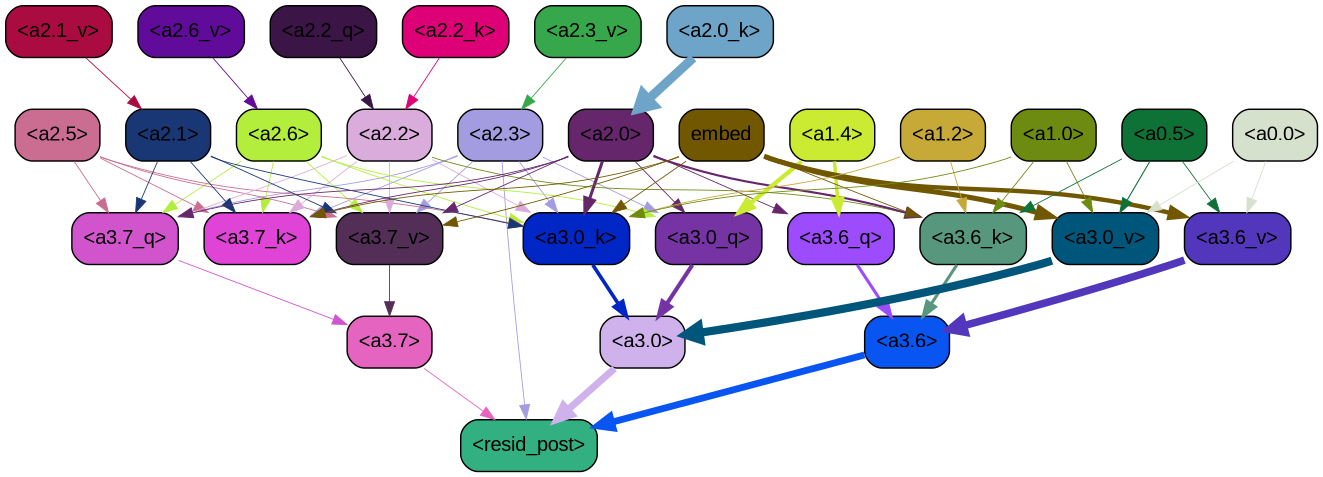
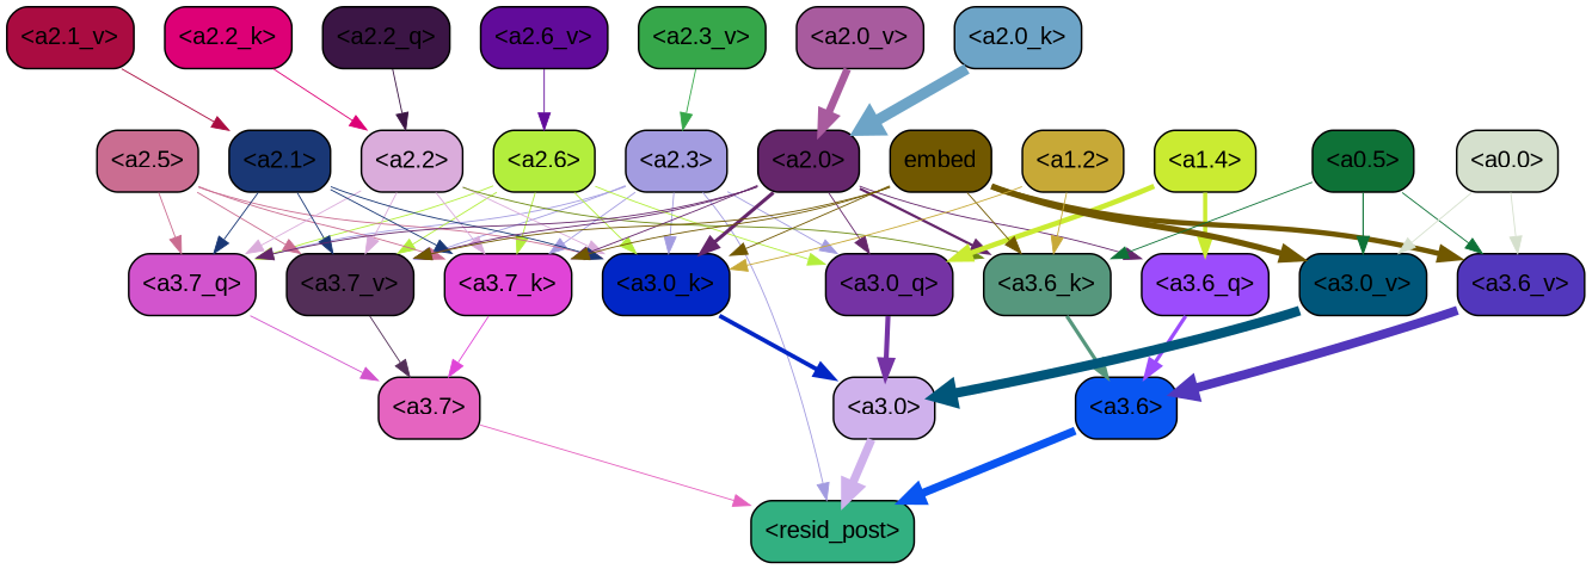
  strict digraph {
    fontname="Liberation Sans"
    splines=true
    node [color=black fontname="Liberation Sans" shape=box style="filled, rounded"]
    edge [color="#65266b" fontname="Liberation Sans" penwidth=0.6]
    "<a3.7>" [fillcolor="#e564c0"]
    "<resid_post>" [fillcolor="#32b081"]
    "<a3.6>" [fillcolor="#0955f1"]
    "<a3.0>" [fillcolor="#cfb1ec"]
    "<a2.3>" [fillcolor="#a39ce0"]
    "<a3.7_q>" [fillcolor="#d254cd"]
    "<a3.0_q>" [fillcolor="#7533a4"]
    "<a3.7_k>" [fillcolor="#e044d7"]
    "<a3.0_k>" [fillcolor="#0126c6"]
    "<a3.7_v>" [fillcolor="#532f58"]
    "<a3.6_q>" [fillcolor="#9c4cfc"]
    "<a3.6_k>" [fillcolor="#56977d"]
    "<a3.6_v>" [fillcolor="#5237bc"]
    "<a3.0_v>" [fillcolor="#00567a"]
    "<a2.6>" [fillcolor="#b3ee3d"]
    "<a2.5>" [fillcolor="#ca6d91"]
    "<a2.2>" [fillcolor="#daacdb"]
    "<a2.1>" [fillcolor="#193775"]
    "<a2.0>" [fillcolor="#65266b"]
    "<a1.4>" [fillcolor="#caeb32"]
    embed [fillcolor="#715800"]
    "<a1.2>" [fillcolor="#c7a937"]
-   "<a1.0>" [fillcolor="#6d8b11"]
    "<a0.5>" [fillcolor="#0e7237"]
    "<a0.0>" [fillcolor="#d5e0cd"]
    "<a2.2_q>" [fillcolor="#3b1545"]
    "<a2.2_k>" [fillcolor="#dd0076"]
    "<a2.0_k>" [fillcolor="#6da4c7"]
    "<a2.6_v>" [fillcolor="#610b9a"]
    "<a2.3_v>" [fillcolor="#36a74a"]
    "<a2.1_v>" [fillcolor="#aa0c41"]
+   "<a2.0_v>" [fillcolor="#a85b9e"]
    "<a3.7>" -> "<resid_post>" [color="#e564c0"]
    "<a3.6>" -> "<resid_post>" [color="#0955f1" penwidth=4.7534414529800415]
    "<a3.0>" -> "<resid_post>" [color="#cfb1ec" penwidth=4.898576855659485]
    "<a2.3>" -> "<resid_post>" [color="#a39ce0"]
    "<a2.3>" -> "<a3.7_q>" [color="#a39ce0"]
    "<a2.3>" -> "<a3.0_q>" [color="#a39ce0"]
    "<a2.3>" -> "<a3.7_k>" [color="#a39ce0"]
    "<a2.3>" -> "<a3.0_k>" [color="#a39ce0"]
    "<a2.3>" -> "<a3.7_v>" [color="#a39ce0"]
    "<a3.7_q>" -> "<a3.7>" [color="#d254cd"]
    "<a3.0_q>" -> "<a3.0>" [color="#7533a4" penwidth=2.870753765106201]
+   "<a3.7_k>" -> "<a3.7>" [color="#e044d7"]
    "<a3.0_k>" -> "<a3.0>" [color="#0126c6" penwidth=2.520303964614868]
    "<a3.7_v>" -> "<a3.7>" [color="#532f58"]
    "<a3.6_q>" -> "<a3.6>" [color="#9c4cfc" penwidth=2.160832464694977]
    "<a3.6_k>" -> "<a3.6>" [color="#56977d" penwidth=2.13908451795578]
    "<a3.6_v>" -> "<a3.6>" [color="#5237bc" penwidth=5.297133803367615]
    "<a3.0_v>" -> "<a3.0>" [color="#00567a" penwidth=5.680712580680847]
    "<a2.6>" -> "<a3.7_q>" [color="#b3ee3d"]
    "<a2.6>" -> "<a3.0_q>" [color="#b3ee3d"]
    "<a2.6>" -> "<a3.7_k>" [color="#b3ee3d"]
    "<a2.6>" -> "<a3.0_k>" [color="#b3ee3d"]
    "<a2.6>" -> "<a3.7_v>" [color="#b3ee3d"]
    "<a2.5>" -> "<a3.7_q>" [color="#ca6d91"]
    "<a2.5>" -> "<a3.7_k>" [color="#ca6d91"]
    "<a2.5>" -> "<a3.0_k>" [color="#ca6d91"]
    "<a2.5>" -> "<a3.7_v>" [color="#ca6d91"]
    "<a2.2>" -> "<a3.7_q>" [color="#daacdb"]
    "<a2.2>" -> "<a3.7_k>" [color="#daacdb"]
    "<a2.2>" -> "<a3.0_k>" [color="#daacdb"]
    "<a2.2>" -> "<a3.7_v>" [color="#daacdb"]
    "<a2.2>" -> "<a3.6_k>" [color="#6d8b11"]
    "<a2.1>" -> "<a3.7_q>" [color="#193775"]
    "<a2.1>" -> "<a3.7_k>" [color="#193775"]
    "<a2.1>" -> "<a3.0_k>" [color="#193775"]
    "<a2.1>" -> "<a3.7_v>" [color="#193775"]
    "<a2.0>" -> "<a3.7_q>"
    "<a2.0>" -> "<a3.0_q>"
    "<a2.0>" -> "<a3.7_k>"
    "<a2.0>" -> "<a3.0_k>" [penwidth=2.095262974500656]
    "<a2.0>" -> "<a3.7_v>"
    "<a2.0>" -> "<a3.6_q>"
    "<a2.0>" -> "<a3.6_k>" [penwidth=1.4807794839143753]
    "<a1.4>" -> "<a3.0_q>" [color="#caeb32" penwidth=3.0341034531593323]
    "<a1.4>" -> "<a3.6_q>" [color="#caeb32" penwidth=2.425799250602722]
    embed -> "<a3.7_k>" [color="#715800"]
    embed -> "<a3.0_k>" [color="#715800"]
    embed -> "<a3.7_v>" [color="#715800"]
    embed -> "<a3.6_k>" [color="#715800"]
    embed -> "<a3.6_v>" [color="#715800" penwidth=3.067279100418091]
    embed -> "<a3.0_v>" [color="#715800" penwidth=3.5202720761299133]
    "<a1.2>" -> "<a3.0_k>" [color="#c7a937"]
    "<a1.2>" -> "<a3.6_k>" [color="#c7a937"]
-   "<a1.0>" -> "<a3.0_k>" [color="#6d8b11"]
-   "<a1.0>" -> "<a3.6_k>" [color="#6d8b11"]
-   "<a1.0>" -> "<a3.0_v>" [color="#6d8b11"]
    "<a0.5>" -> "<a3.6_k>" [color="#0e7237"]
    "<a0.5>" -> "<a3.6_v>" [color="#0e7237"]
    "<a0.5>" -> "<a3.0_v>" [color="#0e7237" penwidth=0.764040544629097]
    "<a0.0>" -> "<a3.6_v>" [color="#d5e0cd"]
    "<a0.0>" -> "<a3.0_v>" [color="#d5e0cd"]
    "<a2.2_q>" -> "<a2.2>" [color="#3b1545"]
    "<a2.2_k>" -> "<a2.2>" [color="#dd0076"]
    "<a2.0_k>" -> "<a2.0>" [color="#6da4c7" penwidth=6.344284534454346]
    "<a2.6_v>" -> "<a2.6>" [color="#610b9a"]
    "<a2.3_v>" -> "<a2.3>" [color="#36a74a"]
    "<a2.1_v>" -> "<a2.1>" [color="#aa0c41"]
+   "<a2.0_v>" -> "<a2.0>" [color="#a85b9e" penwidth=4.422677040100098]
  }
